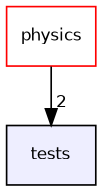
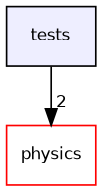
  digraph {
    compound=true
    node [fontname=Helvetica fontsize=10 shape=box style=filled]
    n1 [fillcolor="#eeeeff" label=tests pencolor=black]
    n2 [color=red fillcolor=white label=physics]
-   n2 -> n1 [headlabel=2 labeldistance=1.5 labelfontname=Helvetica labelfontsize=10]
+   n1 -> n2 [headlabel=2 labeldistance=1.5 labelfontname=Helvetica labelfontsize=10]
  }
